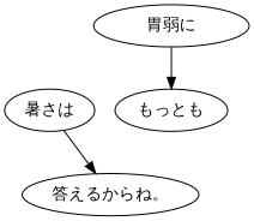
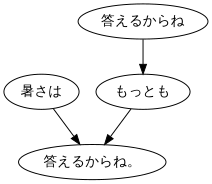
  digraph {
    fontname="Roboto Mono"
    node [fontname="Roboto Mono"]
    edge [fontname="Roboto Mono"]
    n1 [label="もっとも"]
    n2 [label="答えるからね。"]
-   n3 [label="胃弱に"]
+   n3 [label="答えるからね"]
    n4 [label="暑さは"]
+   n1 -> n2
    n3 -> n1
    n4 -> n2
  }
